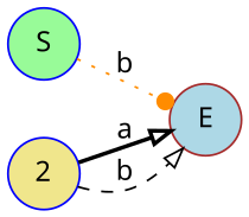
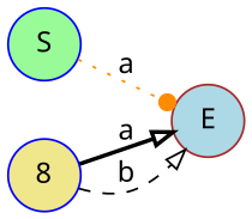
  digraph {
    fontname="Noto Sans"
    rankdir=LR
    node [color=blue fontname="Noto Sans" shape=circle style=filled]
    edge [arrowhead=onormal color=black fontname="Noto Sans"]
    n1 [fillcolor=palegreen label=S]
    n2 [color=brown fillcolor=lightblue label=E]
-   n3 [fillcolor=khaki label=2]
-   n1 -> n2 [arrowhead=dot color=darkorange label=b style=dotted]
+   n3 [fillcolor=khaki label=8]
+   n1 -> n2 [arrowhead=dot color=darkorange label=a style=dotted]
    n3 -> n2 [label=a style=bold]
    n3 -> n2 [label=b style=dashed]
  }
